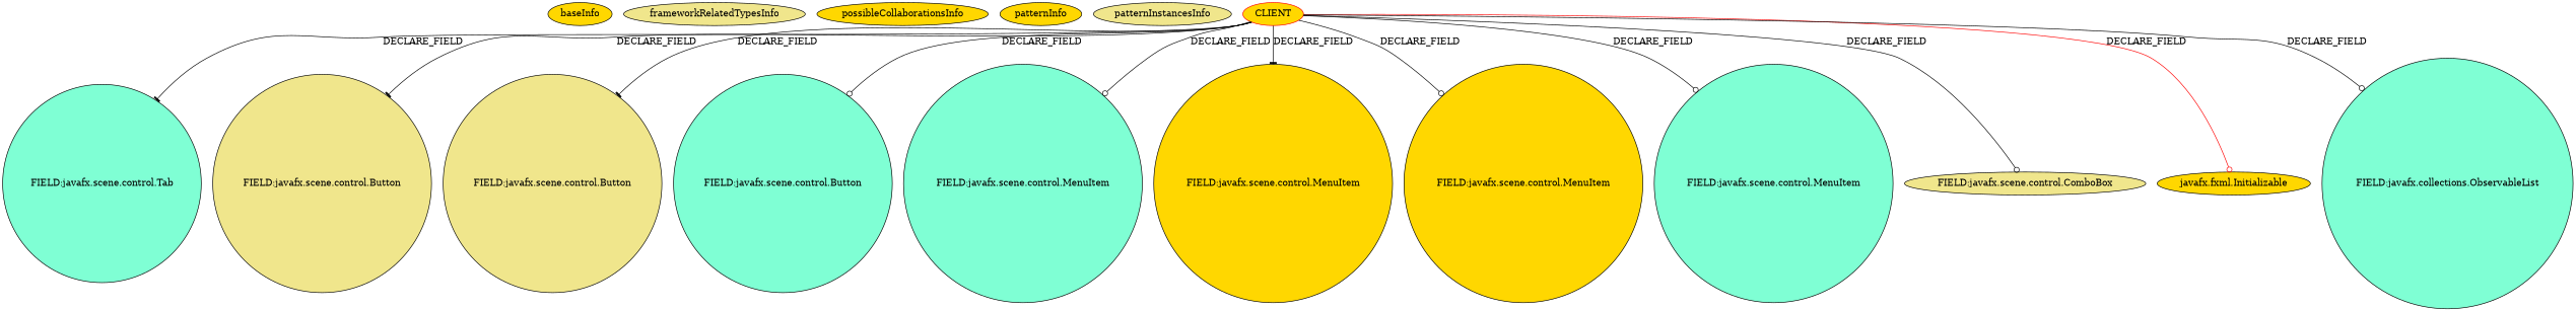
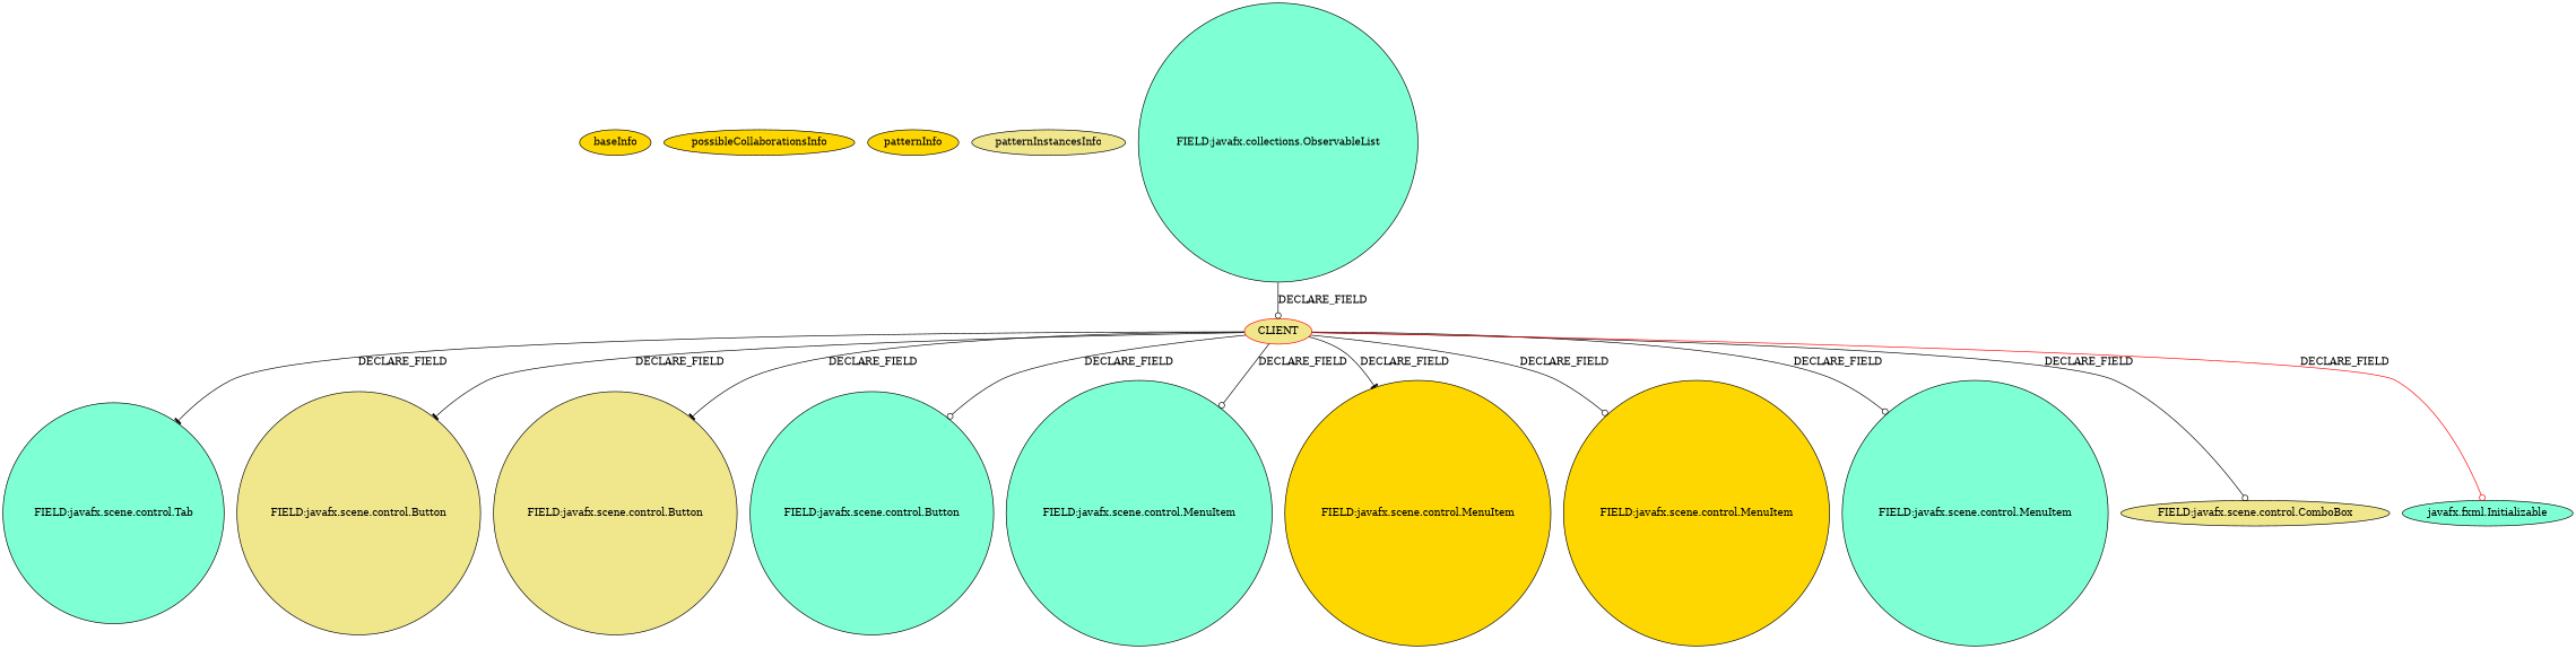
  digraph {
    node [fillcolor=gold style=filled isFrameworkType=false shape=circle vertexType=FIELD_DECLARATION]
    edge [arrowhead=odot]
    baseInfo [category=pattern graphId=2026 isAnonymous=false possibleRelation=false isFrameworkType="" shape="" vertexType=""]
-   frameworkRelatedTypesInfo [0="javafx.fxml.Initializable" fillcolor=khaki isFrameworkType="" shape="" vertexType=""]
    possibleCollaborationsInfo [isFrameworkType="" shape="" vertexType=""]
    patternInfo [frequency=2.0 patternRootClient=0 isFrameworkType="" shape="" vertexType=""]
    patternInstancesInfo [0="JustinAarden-C2J-Stamboom~/JustinAarden-C2J-Stamboom/C2J-Stamboom-master/src/stamboom/gui/StamboomFXController.java~StamboomFXController~734" 1="JoshuaHanrahan-DVDCollectionApp~/JoshuaHanrahan-DVDCollectionApp/DVDCollectionApp-master/src/dvdcollectionapp/view/DvdcollectionappfxmlController.java~DvdcollectionappfxmlController~728" fillcolor=khaki isFrameworkType="" shape="" vertexType=""]
    n6 [fillcolor=aquamarine label="FIELD:javafx.scene.control.Tab"]
-   n7 [color=red label=CLIENT vertexType=ROOT_CLIENT_CLASS_DECLARATION shape=""]
+   n7 [color=red fillcolor=khaki label=CLIENT vertexType=ROOT_CLIENT_CLASS_DECLARATION shape=""]
    n8 [fillcolor=khaki label="FIELD:javafx.scene.control.Button"]
    n9 [fillcolor=khaki label="FIELD:javafx.scene.control.Button"]
    n10 [fillcolor=aquamarine label="FIELD:javafx.scene.control.Button"]
    n11 [fillcolor=aquamarine label="FIELD:javafx.scene.control.MenuItem"]
    n12 [label="FIELD:javafx.scene.control.MenuItem"]
    n13 [label="FIELD:javafx.scene.control.MenuItem"]
    n14 [fillcolor=aquamarine label="FIELD:javafx.scene.control.MenuItem"]
    n15 [fillcolor=khaki label="FIELD:javafx.scene.control.ComboBox" shape=ellipse]
-   n16 [label="javafx.fxml.Initializable" vertexType=FRAMEWORK_INTERFACE_TYPE shape=""]
+   n16 [fillcolor=aquamarine label="javafx.fxml.Initializable" vertexType=FRAMEWORK_INTERFACE_TYPE shape=""]
    n17 [fillcolor=aquamarine label="FIELD:javafx.collections.ObservableList"]
    n7 -> n6 [arrowhead=tee label=DECLARE_FIELD]
    n7 -> n8 [arrowhead=tee label=DECLARE_FIELD]
    n7 -> n9 [arrowhead=tee label=DECLARE_FIELD]
    n7 -> n10 [label=DECLARE_FIELD]
    n7 -> n11 [label=DECLARE_FIELD]
    n7 -> n12 [arrowhead=tee label=DECLARE_FIELD]
    n7 -> n13 [label=DECLARE_FIELD]
    n7 -> n14 [label=DECLARE_FIELD]
    n7 -> n15 [label=DECLARE_FIELD]
    n7 -> n16 [color=red label=DECLARE_FIELD]
-   n7 -> n17 [label=DECLARE_FIELD]
+   n17 -> n7 [label=DECLARE_FIELD]
  }
